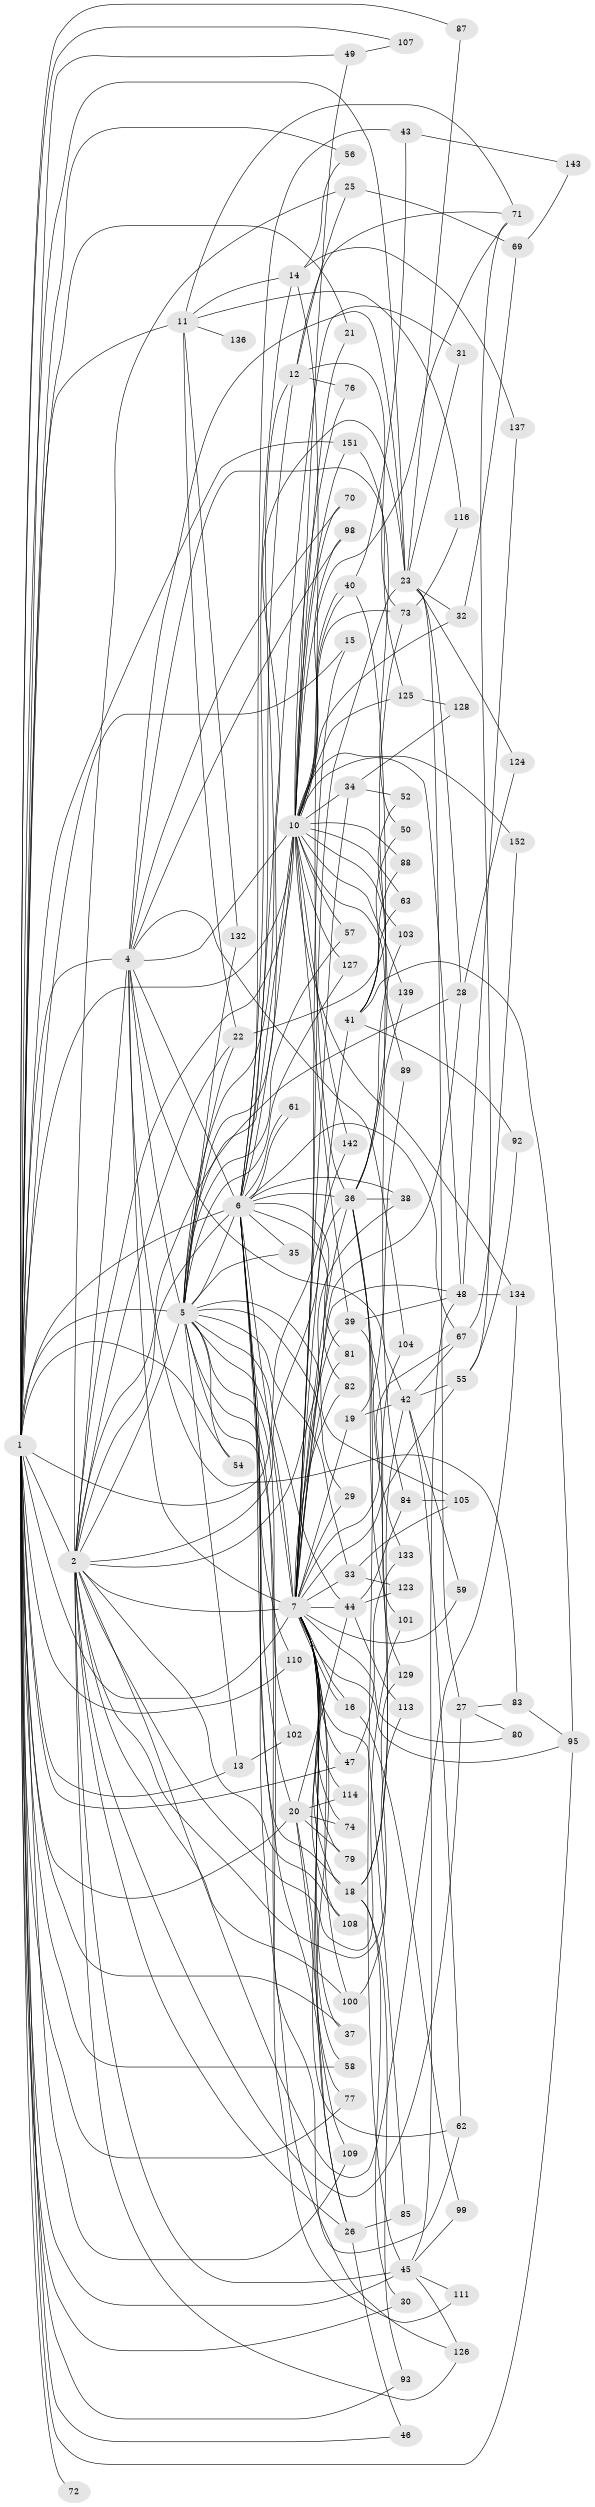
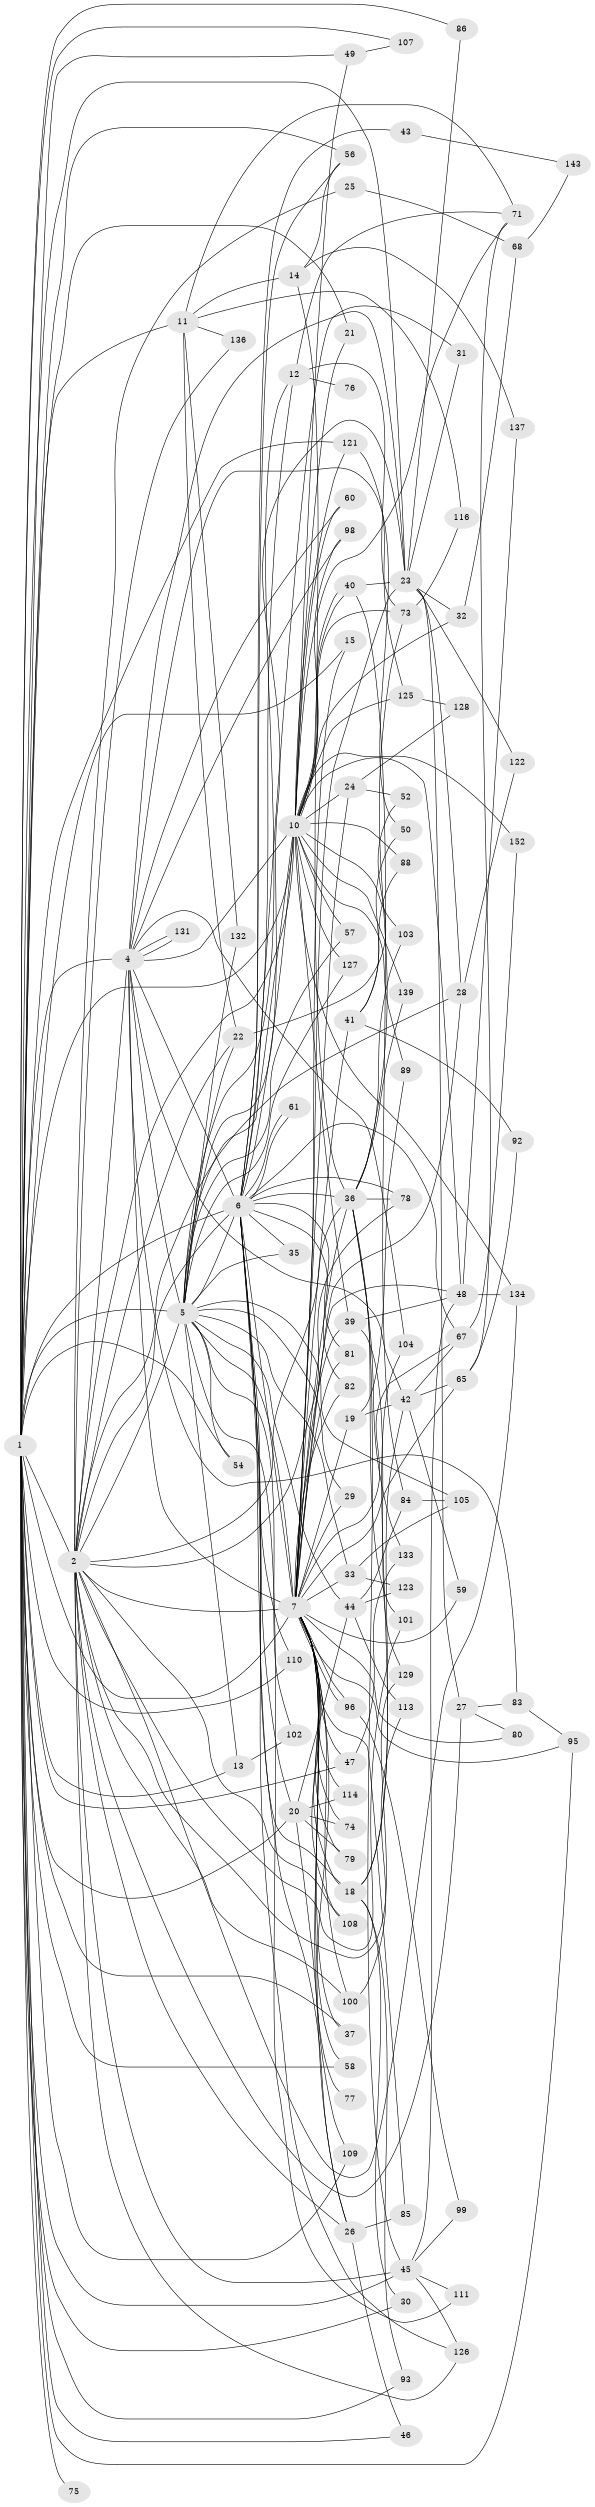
  graph {
    rankdir=LR
    node [color=gray90 style=filled]
    1 [super="+3"]
    2 [super="+90"]
    4 [super="+140"]
    5 [super="+91"]
    6 [super="+9"]
    7 [super="+8"]
    10 [super="+17"]
    11 [super="+64"]
    13
    15
    20
    21
    23 [super="+75"]
    30
    37
    45 [super="+94"]
    46
    47
    49
    54
    56
    58
-   72
+   72 [label=75]
    77 [super="+117"]
-   87
+   87 [label=86]
    93
    95 [super="+96"]
    107
    109
    110
-   121 [label=151]
-   142
+   121
    22
    25
    26 [super="+115"]
    27
    28 [super="+69"]
    36 [super="+53"]
-   78 [super="+138" label=38]
+   78 [super="+138"]
    100
    101
    108
    126 [super="+130"]
    129
    134 [super="+135"]
    136
    42 [super="+51"]
    50
-   70
+   70 [label=60]
    83 [super="+141"]
    98
    104
+   131
    12
    29
    33
    35
    44 [super="+65"]
    57
-   62
    102
    105
    111
    127
    132
    14 [super="+34"]
    18
    31
    43
    61
    67 [super="+97"]
    81
    82
-   16
+   16 [label=96]
    19
-   24 [label=34]
+   24
    39 [super="+60"]
    41
    48 [super="+66"]
-   55 [super="+106"]
+   55 [super="+106" label=65]
    59
    74
    79
    80
    85 [super="+86"]
    114 [super="+119"]
    32 [super="+38"]
    40
-   63
    71 [super="+120"]
    73 [super="+112"]
    76
    88
    89
    103
    n96 [label=152]
    125
    139
    116
-   124
+   124 [label=122]
    99
    133
    52
-   68 [label=69]
+   68
    113
    123
    84 [super="+118"]
    137
    143
    128
    92
    1 -- 2 [weight=2]
    1 -- 4 [weight=2]
    1 -- 5 [weight=2]
    1 -- 6 [weight=4]
    1 -- 7 [weight=4]
    1 -- 10 [weight=2]
    1 -- 11
    1 -- 13
    1 -- 15
    1 -- 20
    1 -- 21
    1 -- 23
    1 -- 30
    1 -- 37
    1 -- 45
    1 -- 46
    1 -- 47
    1 -- 49
    1 -- 54
    1 -- 56
    1 -- 58
    1 -- 72
-   1 -- 77 [weight=2]
    1 -- 87
    1 -- 93
    1 -- 95
    1 -- 107
    1 -- 109
    1 -- 110
    1 -- 121
-   1 -- 142
    2 -- 4
    2 -- 5
    2 -- 6 [weight=2]
    2 -- 7 [weight=2]
    2 -- 10
    2 -- 45
    2 -- 22
    2 -- 25
    2 -- 26
    2 -- 27
    2 -- 28
    2 -- 36
    2 -- 78
    2 -- 100
    2 -- 101
    2 -- 108
    2 -- 126
    2 -- 129
    2 -- 134
+   2 -- 136
    4 -- 5
    4 -- 6 [weight=2]
    4 -- 7 [weight=2]
    4 -- 10 [weight=2]
    4 -- 23
    4 -- 42
    4 -- 50
    4 -- 70
    4 -- 83
    4 -- 98
    4 -- 104
+   4 -- 131
+   4 -- 131
    5 -- 6 [weight=2]
    5 -- 7 [weight=2]
    5 -- 10
    5 -- 13
    5 -- 23
    5 -- 54
    5 -- 22
    5 -- 12
    5 -- 29
    5 -- 33
    5 -- 35
    5 -- 44
    5 -- 57
-   5 -- 62
    5 -- 102
    5 -- 105
    5 -- 111
    5 -- 127
    5 -- 132
    6 -- 7 [weight=4]
    6 -- 10 [weight=2]
    6 -- 20
    6 -- 110
    6 -- 26
    6 -- 36
    6 -- 78
    6 -- 126
    6 -- 12
    6 -- 35
-   6 -- 14
+   6 -- 56
    6 -- 18
    6 -- 31
    6 -- 43
    6 -- 61
    6 -- 61
    6 -- 67
    6 -- 81
    6 -- 82
    7 -- 15
    7 -- 23
    7 -- 37
    7 -- 47
    7 -- 58
    7 -- 77
    7 -- 95
    7 -- 109
    7 -- 28
    7 -- 36
    7 -- 100
    7 -- 108
    7 -- 29
    7 -- 33
-   7 -- 44
    7 -- 18
    7 -- 67
    7 -- 81
    7 -- 82
    7 -- 16
    7 -- 16
    7 -- 19
    7 -- 24
    7 -- 39
    7 -- 41 [weight=2]
    7 -- 48
    7 -- 55
    7 -- 59
    7 -- 74
    7 -- 79
    7 -- 80
    7 -- 85 [weight=2]
    7 -- 114 [weight=2]
    10 -- 21
    10 -- 49
    10 -- 121
-   10 -- 142
    10 -- 134
    10 -- 70
    10 -- 98
    10 -- 57
    10 -- 127
    10 -- 24
    10 -- 39
    10 -- 48
    10 -- 32 [weight=2]
    10 -- 40
    10 -- 40
-   10 -- 63
    10 -- 71
    10 -- 73
-   10 -- 76
    10 -- 88
    10 -- 89
    10 -- 103
    10 -- n96
    10 -- 125
    10 -- 139
    11 -- 22
    11 -- 136
    11 -- 132
    11 -- 14 [weight=2]
    11 -- 71
    11 -- 116
    13 -- 102
    20 -- 26
    20 -- 44
-   20 -- 62
    20 -- 74
    20 -- 79
    20 -- 114
    23 -- 87
    23 -- 27
    23 -- 28
    23 -- 31
    23 -- 32
    23 -- 124
    45 -- 126
    45 -- 111
    45 -- 48
    45 -- 99
    47 -- 133
    49 -- 107
    121 -- 125
    22 -- 52
    25 -- 68
    26 -- 46
    26 -- 85
    27 -- 83
    27 -- 80
    28 -- 124
    36 -- 45
    36 -- 78
    36 -- 101
    36 -- 73
    36 -- 103
    36 -- 139
    36 -- 133
    100 -- 113
-   42 -- 62
    42 -- 67
    42 -- 55
    42 -- 59
    83 -- 95
-   12 -- 25
    12 -- 71
    12 -- 73
    12 -- 76
    33 -- 105
    33 -- 123
    44 -- 113
    44 -- 123
    44 -- 84
    14 -- 56
    14 -- 36
    14 -- 137
    18 -- 30
    18 -- 93
    18 -- 42
    18 -- 104
    43 -- 143
    67 -- n96
    16 -- 99
    19 -- 42
    19 -- 89
    24 -- 52
    24 -- 128
    39 -- 129
    39 -- 48
-   41 -- 95
    41 -- 50
-   41 -- 63
    41 -- 88
    41 -- 92
    48 -- 134
    48 -- 137
    55 -- 71
    55 -- 92
    32 -- 68
-   40 -- 43
+   40 -- 23
    40 -- 84
    73 -- 116
    125 -- 128
    68 -- 143
    84 -- 105
  }
